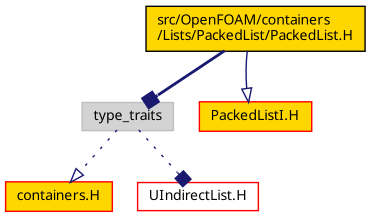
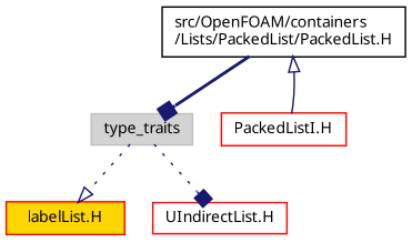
  digraph {
    fontname="Noto Sans"
    node [color=red fillcolor=white fontname="Noto Sans" fontsize=10 shape=record style=filled]
    edge [arrowhead=box color=midnightblue fontname="Noto Sans" fontsize=10 labelfontname=Helvetica labelfontsize=10 style=dotted]
-   n1 [color=black fillcolor=gold fontcolor=black height=0.2 label="src/OpenFOAM/containers\l/Lists/PackedList/PackedList.H" width=0.4]
+   n1 [color=black fontcolor=black height=0.2 label="src/OpenFOAM/containers\l/Lists/PackedList/PackedList.H" width=0.4]
    n2 [color=grey75 fillcolor=lightgrey height=0.2 label=type_traits width=0.4]
-   n3 [fillcolor=gold height=0.2 label="PackedListI.H" width=0.4]
-   n4 [fillcolor=gold height=0.2 label="containers.H" width=0.4]
+   n3 [height=0.2 label="PackedListI.H" width=0.4]
+   n4 [fillcolor=gold height=0.2 label="labelList.H" width=0.4]
    n5 [height=0.2 label="UIndirectList.H" width=0.4]
    n1 -> n2 [style=bold]
-   n1 -> n3 [arrowhead=onormal style=solid]
+   n3 -> n1 [arrowhead=onormal style=solid]
    n2 -> n4 [arrowhead=onormal]
    n2 -> n5
  }
